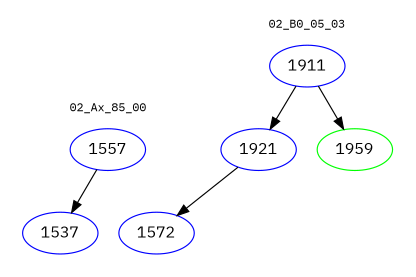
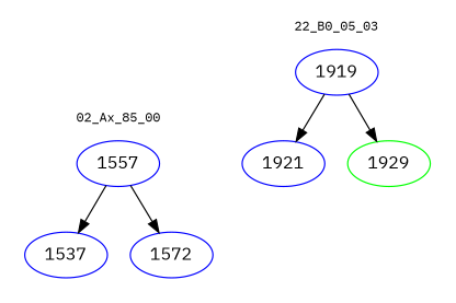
  digraph {
    fontname="IBM Plex Mono"
    node [color=blue fontname="IBM Plex Mono"]
    edge [color=black fontname="IBM Plex Mono"]
    n1 [label=1557]
    n2 [label=1537]
    n3 [label=1572]
-   n4 [label=1911]
+   n4 [label=1919]
    n5 [label=1921]
-   n6 [color=green label=1959]
+   n6 [color=green label=1929]
    subgraph cluster_1 {
      color=white
      fontsize=10
      label="02_Ax_85_00"
      n1
      n2
      n3
    }
    subgraph cluster_2 {
      color=white
      fontsize=10
-     label="02_B0_05_03"
+     label="22_B0_05_03"
      n4
      n5
      n6
    }
    n1 -> n2
-   n5 -> n3
+   n1 -> n3
    n4 -> n5
    n4 -> n6
  }
